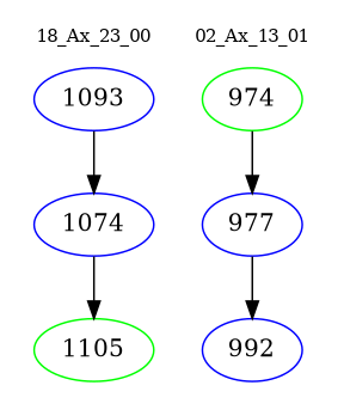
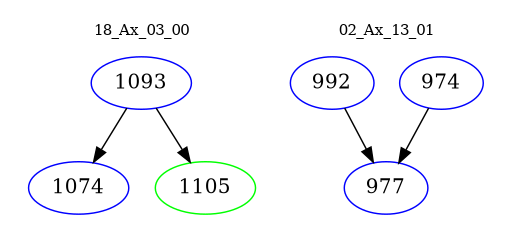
  digraph {
    node [color=blue]
    edge [color=black]
    n1 [label=1093]
    n2 [label=1074]
    n3 [color=green label=1105]
    n4 [label=977]
-   n5 [color=green label=974]
+   n5 [label=974]
    n6 [label=992]
    subgraph cluster_1 {
      color=white
      fontsize=10
-     label="18_Ax_23_00"
+     label="18_Ax_03_00"
      n1
      n2
      n3
    }
    subgraph cluster_2 {
      color=white
      fontsize=10
      label="02_Ax_13_01"
      n4
      n5
      n6
    }
    n1 -> n2
-   n2 -> n3
-   n4 -> n6
+   n1 -> n3
+   n6 -> n4
    n5 -> n4
  }
